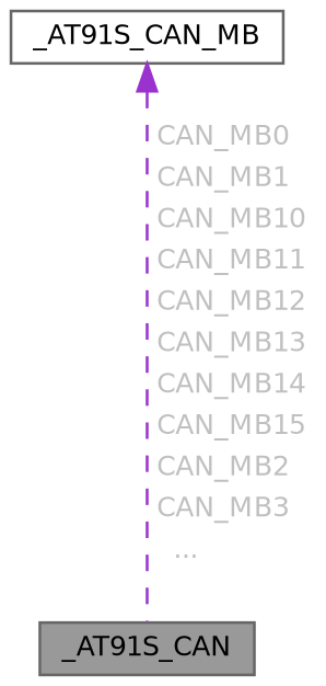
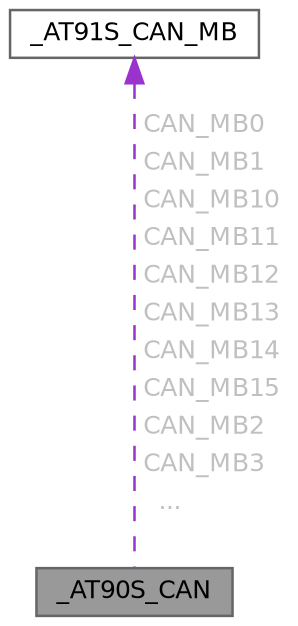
  digraph {
    node [color=gray40 fontname=Helvetica fontsize=10 shape=box style=filled]
-   n1 [fillcolor=grey60 fontcolor=black height=0.2 label=_AT91S_CAN width=0.4]
+   n1 [fillcolor=grey60 fontcolor=black height=0.2 label=_AT90S_CAN width=0.4]
    n2 [fillcolor=white height=0.2 label=_AT91S_CAN_MB width=0.4]
    n2 -> n1 [color=darkorchid3 dir=back fontcolor=grey fontname=Helvetica fontsize=10 label=<<TABLE CELLBORDER="0" BORDER="0"><TR><TD VALIGN="top" ALIGN="LEFT" CELLPADDING="1" CELLSPACING="0">CAN_MB0</TD></TR> <TR><TD VALIGN="top" ALIGN="LEFT" CELLPADDING="1" CELLSPACING="0">CAN_MB1</TD></TR> <TR><TD VALIGN="top" ALIGN="LEFT" CELLPADDING="1" CELLSPACING="0">CAN_MB10</TD></TR> <TR><TD VALIGN="top" ALIGN="LEFT" CELLPADDING="1" CELLSPACING="0">CAN_MB11</TD></TR> <TR><TD VALIGN="top" ALIGN="LEFT" CELLPADDING="1" CELLSPACING="0">CAN_MB12</TD></TR> <TR><TD VALIGN="top" ALIGN="LEFT" CELLPADDING="1" CELLSPACING="0">CAN_MB13</TD></TR> <TR><TD VALIGN="top" ALIGN="LEFT" CELLPADDING="1" CELLSPACING="0">CAN_MB14</TD></TR> <TR><TD VALIGN="top" ALIGN="LEFT" CELLPADDING="1" CELLSPACING="0">CAN_MB15</TD></TR> <TR><TD VALIGN="top" ALIGN="LEFT" CELLPADDING="1" CELLSPACING="0">CAN_MB2</TD></TR> <TR><TD VALIGN="top" ALIGN="LEFT" CELLPADDING="1" CELLSPACING="0">CAN_MB3</TD></TR> <TR><TD VALIGN="top" ALIGN="LEFT" CELLPADDING="1" CELLSPACING="0">  ...</TD></TR> </TABLE>> labelfontname=Helvetica labelfontsize=10 style=dashed]
  }
